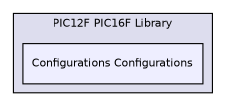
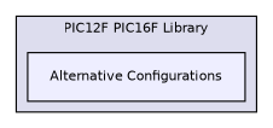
  digraph {
    compound=true
-   n1 [fillcolor="#eeeeff" fontname=Helvetica fontsize=10 label="Configurations Configurations" pencolor=black shape=box style=filled]
+   n1 [fillcolor="#eeeeff" fontname=Helvetica fontsize=10 label="Alternative Configurations" pencolor=black shape=box style=filled]
    subgraph cluster_1 {
      bgcolor="#ddddee"
      fontname=Helvetica
      fontsize=10
      label="PIC12F PIC16F Library"
      pencolor=black
      n1
    }
  }
